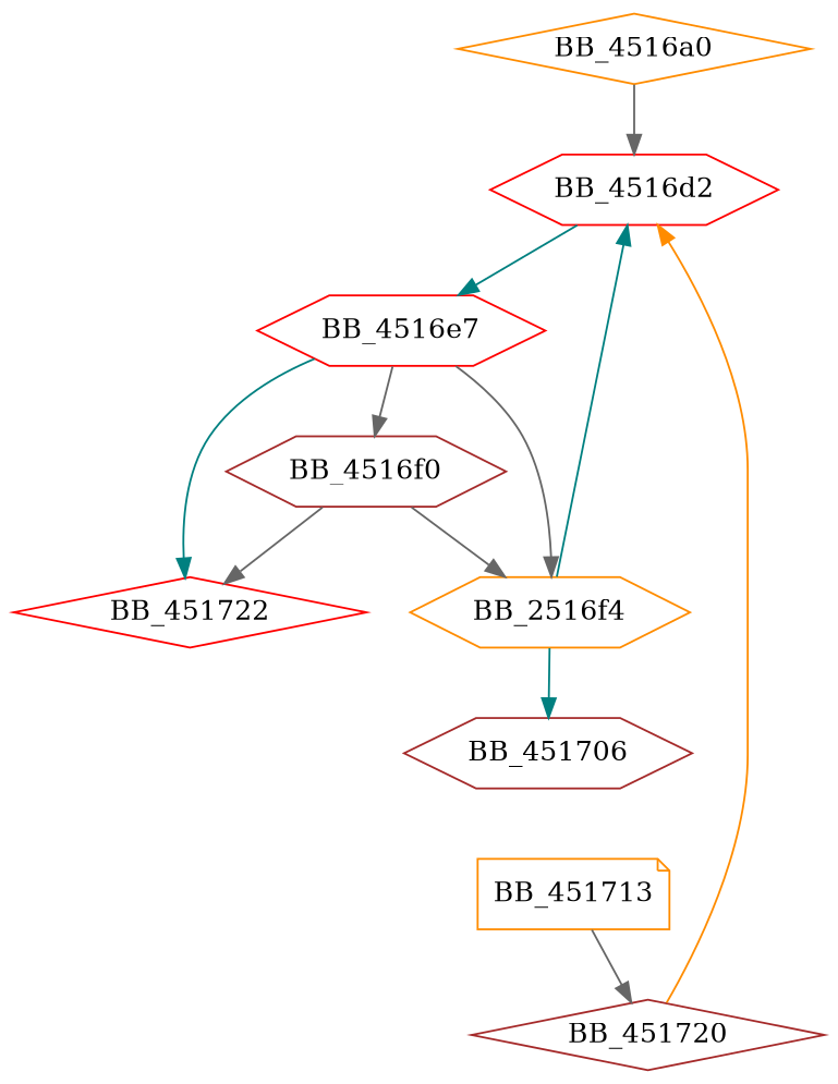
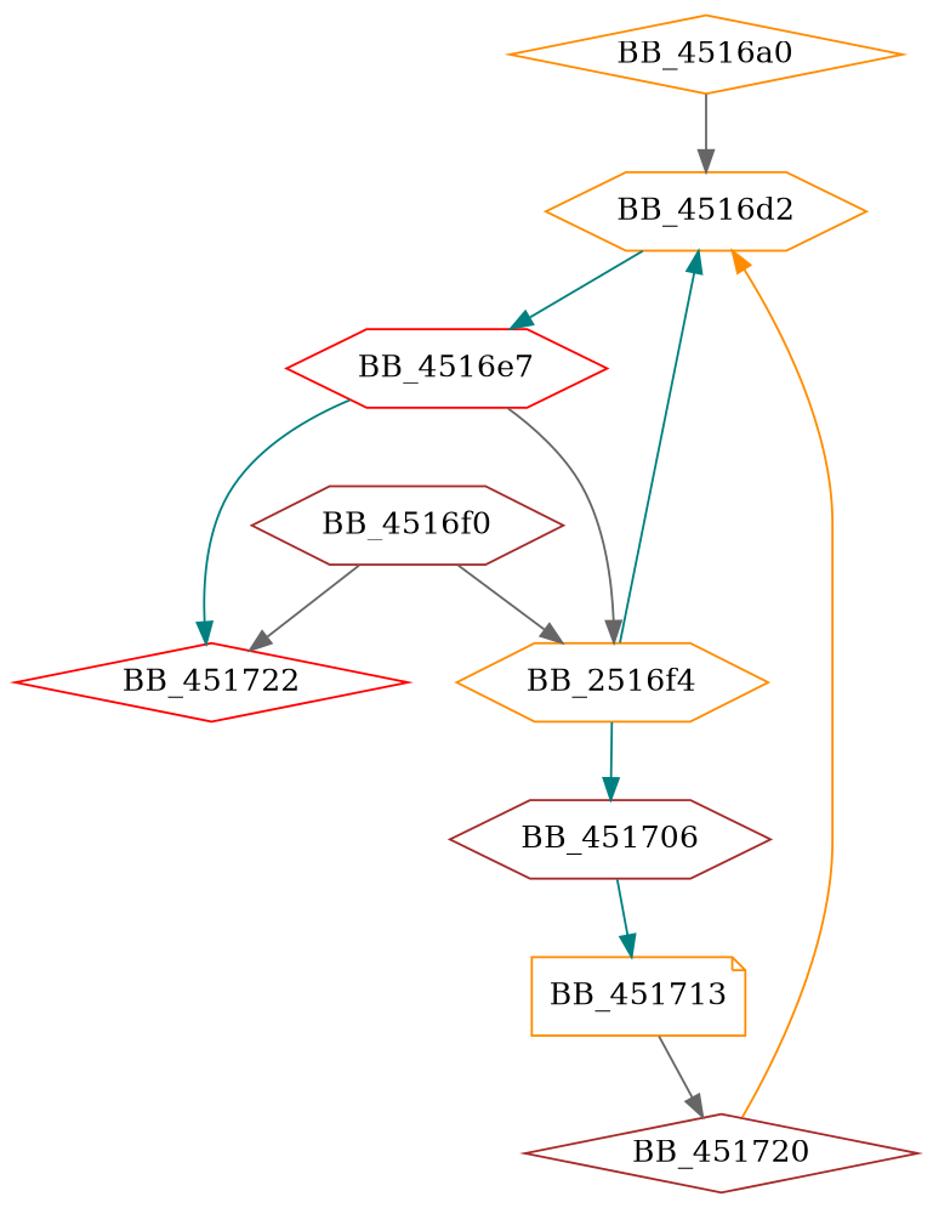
  digraph {
    node [color=darkorange shape=hexagon]
    edge [color=gray40]
    BB_4516a0 [shape=diamond]
-   BB_4516d2 [color=red]
+   BB_4516d2
    BB_4516e7 [color=red]
    BB_451722 [color=red shape=diamond]
    BB_4516f0 [color=brown]
    n6 [label=BB_2516f4]
    BB_451706 [color=brown]
    BB_451713 [shape=note]
    BB_451720 [color=brown shape=diamond]
    BB_4516a0 -> BB_4516d2
    BB_4516d2 -> BB_4516e7 [color=teal]
    BB_4516e7 -> BB_451722 [color=teal]
-   BB_4516e7 -> BB_4516f0
    BB_4516e7 -> n6
    BB_4516f0 -> BB_451722
    BB_4516f0 -> n6
    n6 -> BB_4516d2 [color=teal]
    n6 -> BB_451706 [color=teal]
+   BB_451706 -> BB_451713 [color=teal]
    BB_451713 -> BB_451720
    BB_451720 -> BB_4516d2 [color=darkorange]
  }
